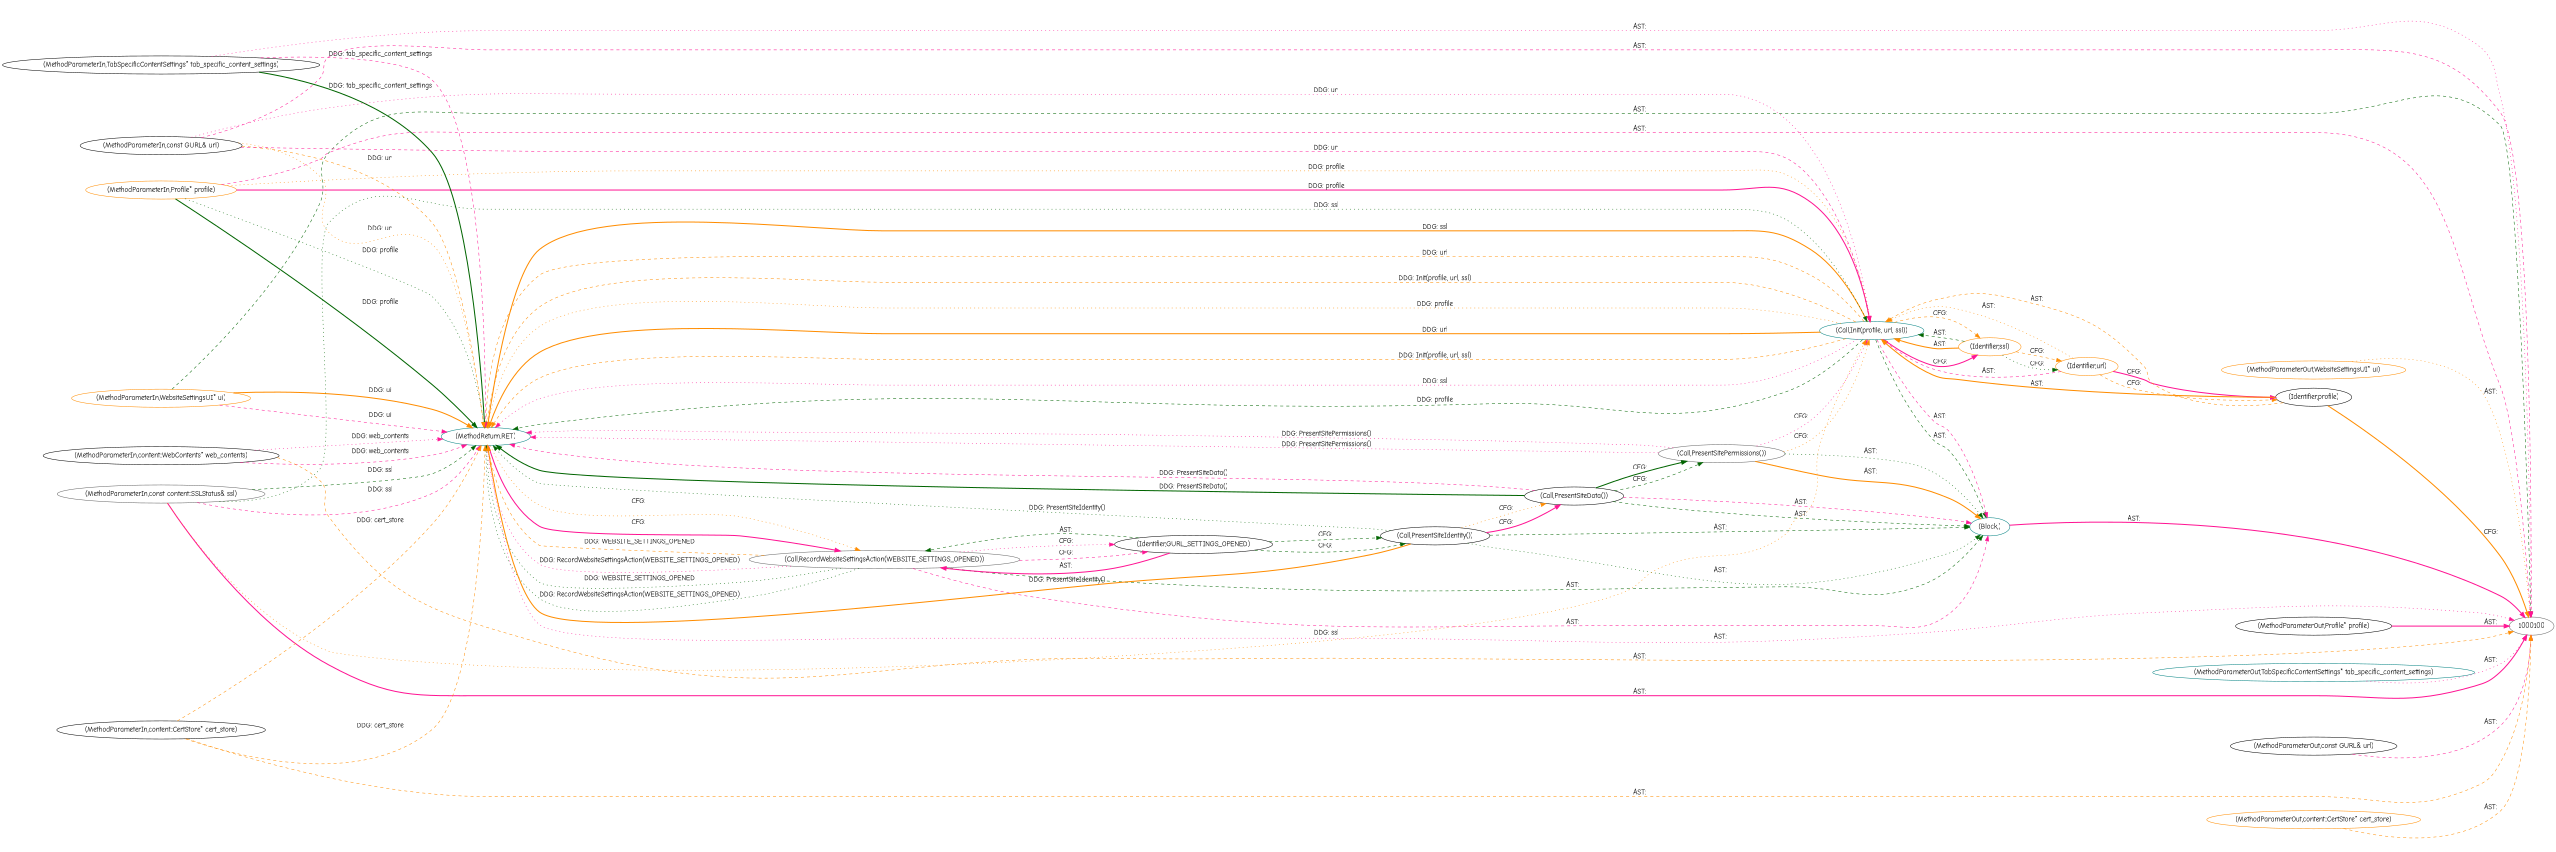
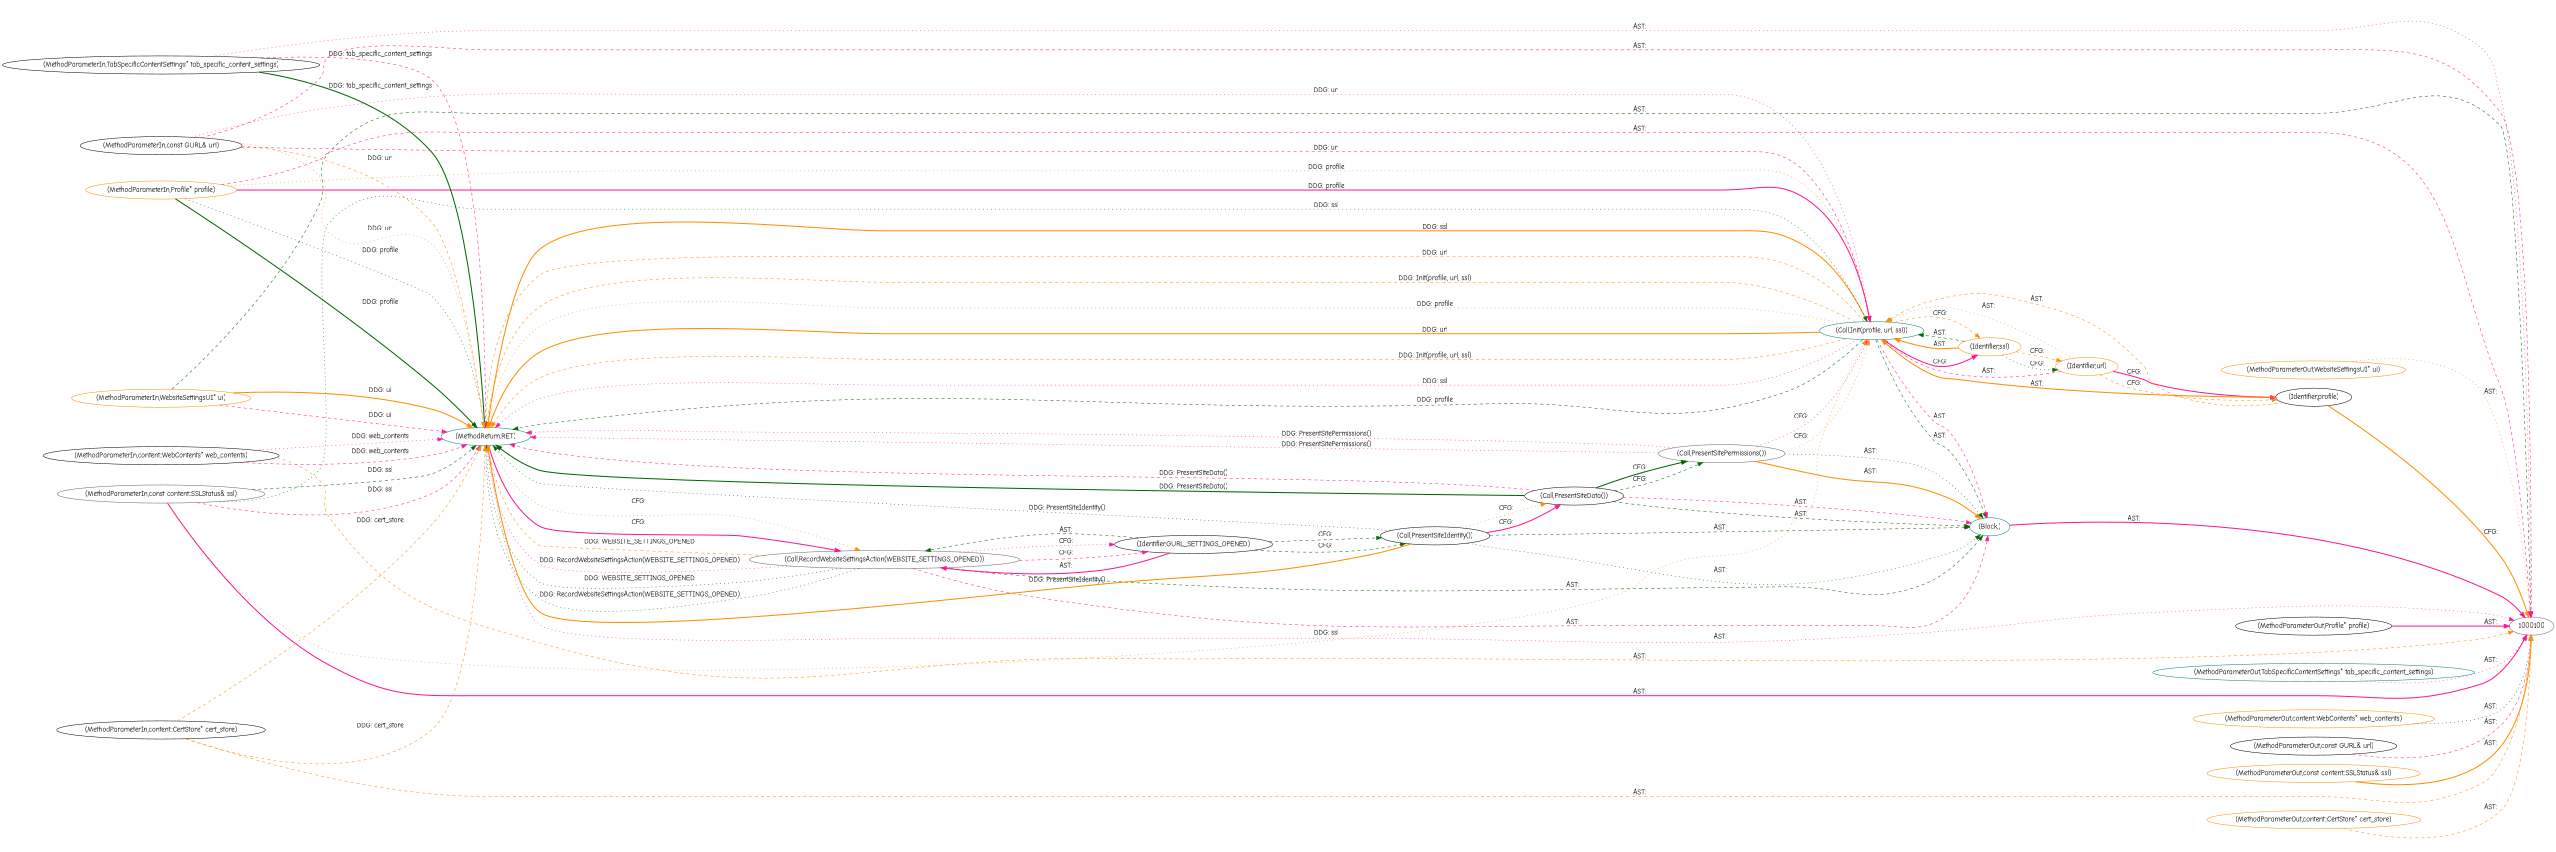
  digraph {
    fontname="Comic Neue"
    rankdir=LR
    node [color=black fontname="Comic Neue"]
    edge [color=deeppink fontname="Comic Neue" style=dashed]
    n1 [color=teal label="(MethodReturn,RET)"]
    n2 [color=gray40 label="(Call,RecordWebsiteSettingsAction(WEBSITE_SETTINGS_OPENED))"]
    1000100 [color=gray40]
    n4 [color=teal label="(Block,)"]
    n5 [label="(Identifier,GURL_SETTINGS_OPENED)"]
    n6 [color=darkorange label="(MethodParameterIn,WebsiteSettingsUI* ui)"]
    n7 [color=darkorange label="(MethodParameterOut,WebsiteSettingsUI* ui)"]
    n8 [color=darkorange label="(Identifier,url)"]
    n9 [color=teal label="(Call,Init(profile, url, ssl))"]
    n10 [label="(Identifier,profile)"]
    n11 [color=darkorange label="(Identifier,ssl)"]
    n12 [color=gray40 label="(Call,PresentSitePermissions())"]
    n13 [label="(Call,PresentSiteData())"]
    n14 [label="(Call,PresentSiteIdentity())"]
    n15 [color=darkorange label="(MethodParameterIn,Profile* profile)"]
    n16 [label="(MethodParameterOut,Profile* profile)"]
    n17 [label="(MethodParameterIn,TabSpecificContentSettings* tab_specific_content_settings)"]
    n18 [color=teal label="(MethodParameterOut,TabSpecificContentSettings* tab_specific_content_settings)"]
    n19 [label="(MethodParameterIn,content::WebContents* web_contents)"]
+   n20 [color=darkorange label="(MethodParameterOut,content::WebContents* web_contents)"]
    n21 [label="(MethodParameterIn,const GURL& url)"]
    n22 [label="(MethodParameterOut,const GURL& url)"]
    n23 [color=gray40 label="(MethodParameterIn,const content::SSLStatus& ssl)"]
+   n24 [color=darkorange label="(MethodParameterOut,const content::SSLStatus& ssl)"]
    n25 [label="(MethodParameterIn,content::CertStore* cert_store)"]
    n26 [color=darkorange label="(MethodParameterOut,content::CertStore* cert_store)"]
    n1 -> n2 [color=darkorange label="CFG: " style=dotted]
    n1 -> n2 [label="CFG: " style=bold]
    n1 -> 1000100 [label="AST: " style=dotted]
    n2 -> n1 [color=darkorange label="DDG: WEBSITE_SETTINGS_OPENED"]
    n2 -> n1 [label="DDG: RecordWebsiteSettingsAction(WEBSITE_SETTINGS_OPENED)" style=dotted]
    n2 -> n1 [color=darkgreen label="DDG: WEBSITE_SETTINGS_OPENED" style=dotted]
    n2 -> n1 [color=darkgreen label="DDG: RecordWebsiteSettingsAction(WEBSITE_SETTINGS_OPENED)" style=dotted]
    n2 -> n4 [label="AST: "]
    n2 -> n4 [color=darkgreen label="AST: "]
    n2 -> n5 [label="CFG: " style=dotted]
    n2 -> n5 [label="CFG: "]
    n4 -> 1000100 [label="AST: " style=bold]
    n5 -> n2 [label="AST: " style=bold]
    n5 -> n2 [color=darkgreen label="AST: "]
    n5 -> n14 [color=darkgreen label="CFG: "]
    n5 -> n14 [color=darkgreen label="CFG: "]
    n6 -> n1 [label="DDG: ui"]
    n6 -> n1 [color=darkorange label="DDG: ui" style=bold]
    n6 -> 1000100 [color=darkgreen label="AST: "]
    n7 -> 1000100 [color=darkorange label="AST: " style=dotted]
    n8 -> n9 [color=darkorange label="AST: " style=dotted]
    n8 -> n9 [label="AST: "]
    n8 -> n10 [color=darkorange label="CFG: "]
    n8 -> n10 [label="CFG: " style=bold]
    n9 -> n1 [color=darkorange label="DDG: ssl" style=bold]
    n9 -> n1 [color=darkorange label="DDG: profile" style=dotted]
    n9 -> n1 [color=darkorange label="DDG: url" style=bold]
    n9 -> n1 [color=darkorange label="DDG: Init(profile, url, ssl)"]
    n9 -> n1 [label="DDG: ssl" style=dotted]
    n9 -> n1 [color=darkgreen label="DDG: profile"]
    n9 -> n1 [color=darkorange label="DDG: url"]
    n9 -> n1 [color=darkorange label="DDG: Init(profile, url, ssl)"]
    n9 -> n4 [color=darkgreen label="AST: "]
    n9 -> n4 [label="AST: "]
    n9 -> n11 [label="CFG: " style=bold]
    n9 -> n11 [color=darkorange label="CFG: "]
    n10 -> 1000100 [color=darkorange label="CFG: " style=bold]
    n10 -> n9 [color=darkorange label="AST: " style=bold]
    n10 -> n9 [color=darkorange label="AST: "]
    n11 -> n8 [color=darkorange label="CFG: "]
    n11 -> n8 [color=darkgreen label="CFG: " style=dotted]
    n11 -> n9 [color=darkgreen label="AST: "]
    n11 -> n9 [color=darkorange label="AST: " style=bold]
    n12 -> n1 [label="DDG: PresentSitePermissions()" style=dotted]
    n12 -> n1 [label="DDG: PresentSitePermissions()" style=dotted]
    n12 -> n4 [color=darkorange label="AST: " style=bold]
    n12 -> n4 [color=darkgreen label="AST: " style=dotted]
    n12 -> n9 [label="CFG: " style=dotted]
    n12 -> n9 [color=darkorange label="CFG: " style=dotted]
    n13 -> n1 [color=darkgreen label="DDG: PresentSiteData()" style=bold]
    n13 -> n1 [label="DDG: PresentSiteData()"]
    n13 -> n4 [label="AST: "]
    n13 -> n4 [color=darkgreen label="AST: "]
    n13 -> n12 [color=darkgreen label="CFG: "]
    n13 -> n12 [color=darkgreen label="CFG: " style=bold]
    n14 -> n1 [color=darkgreen label="DDG: PresentSiteIdentity()" style=dotted]
    n14 -> n1 [color=darkorange label="DDG: PresentSiteIdentity()" style=bold]
    n14 -> n4 [color=darkgreen label="AST: " style=dotted]
    n14 -> n4 [color=darkgreen label="AST: "]
    n14 -> n13 [color=darkorange label="CFG: " style=dotted]
    n14 -> n13 [label="CFG: " style=bold]
    n15 -> n1 [color=darkgreen label="DDG: profile" style=bold]
    n15 -> n1 [color=darkgreen label="DDG: profile" style=dotted]
    n15 -> 1000100 [label="AST: "]
    n15 -> n9 [label="DDG: profile" style=bold]
    n15 -> n9 [color=darkorange label="DDG: profile" style=dotted]
    n16 -> 1000100 [label="AST: " style=bold]
    n17 -> n1 [color=darkgreen label="DDG: tab_specific_content_settings" style=bold]
    n17 -> n1 [label="DDG: tab_specific_content_settings"]
    n17 -> 1000100 [label="AST: " style=dotted]
    n18 -> 1000100 [label="AST: " style=dotted]
    n19 -> n1 [label="DDG: web_contents"]
    n19 -> n1 [label="DDG: web_contents" style=dotted]
    n19 -> 1000100 [color=darkorange label="AST: "]
+   n20 -> 1000100 [color=darkgreen label="AST: " style=dotted]
    n21 -> n1 [color=darkorange label="DDG: url"]
    n21 -> n1 [color=darkorange label="DDG: url" style=dotted]
    n21 -> 1000100 [label="AST: "]
    n21 -> n9 [label="DDG: url"]
    n21 -> n9 [label="DDG: url" style=dotted]
    n22 -> 1000100 [label="AST: "]
    n23 -> n1 [label="DDG: ssl"]
    n23 -> n1 [color=darkgreen label="DDG: ssl"]
    n23 -> 1000100 [label="AST: " style=bold]
    n23 -> n9 [color=darkorange label="DDG: ssl" style=dotted]
    n23 -> n9 [color=darkgreen label="DDG: ssl" style=dotted]
+   n24 -> 1000100 [color=darkorange label="AST: " style=bold]
    n25 -> n1 [color=darkorange label="DDG: cert_store"]
    n25 -> n1 [color=darkorange label="DDG: cert_store"]
    n25 -> 1000100 [color=darkorange label="AST: "]
    n26 -> 1000100 [color=darkorange label="AST: "]
  }
